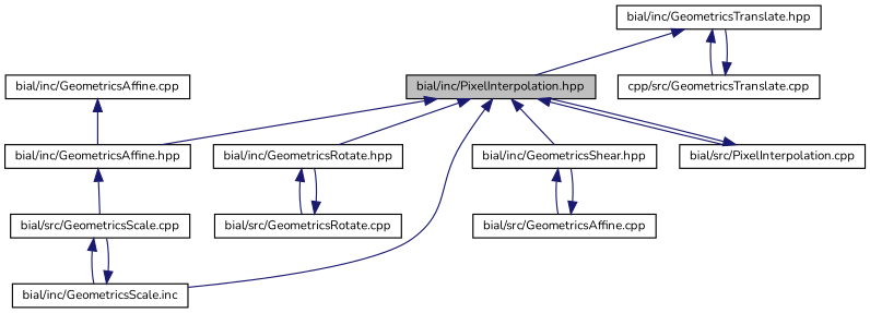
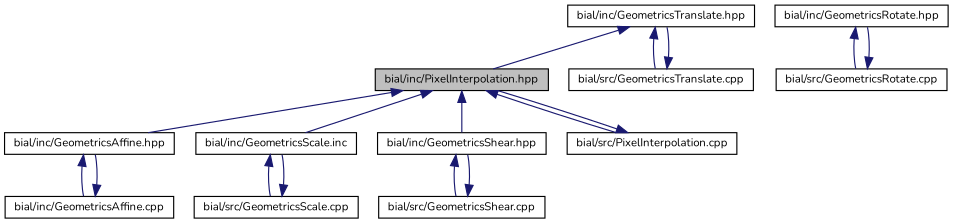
  digraph {
    fontname=Nunito
    node [color=black fillcolor=white fontname=Nunito fontsize=10 shape=record style=filled]
    edge [color=midnightblue dir=back fontname=Nunito fontsize=10 labelfontname=Helvetica labelfontsize=10 style=solid]
    n1 [fillcolor=grey75 fontcolor=black height=0.2 label="bial/inc/PixelInterpolation.hpp" width=0.4]
    n2 [height=0.2 label="bial/inc/GeometricsAffine.hpp" width=0.4]
    n3 [height=0.2 label="bial/inc/GeometricsRotate.hpp" width=0.4]
    n4 [height=0.2 label="bial/inc/GeometricsScale.inc" width=0.4]
    n5 [height=0.2 label="bial/inc/GeometricsShear.hpp" width=0.4]
    n6 [height=0.2 label="bial/src/PixelInterpolation.cpp" width=0.4]
    n7 [height=0.2 label="bial/inc/GeometricsAffine.cpp" width=0.4]
    n8 [height=0.2 label="bial/src/GeometricsRotate.cpp" width=0.4]
    n9 [height=0.2 label="bial/src/GeometricsScale.cpp" width=0.4]
-   n10 [height=0.2 label="bial/src/GeometricsAffine.cpp" width=0.4]
+   n10 [height=0.2 label="bial/src/GeometricsShear.cpp" width=0.4]
    n11 [height=0.2 label="bial/inc/GeometricsTranslate.hpp" width=0.4]
-   n12 [height=0.2 label="cpp/src/GeometricsTranslate.cpp" width=0.4]
+   n12 [height=0.2 label="bial/src/GeometricsTranslate.cpp" width=0.4]
    n1 -> n2
-   n1 -> n3
    n1 -> n4
    n1 -> n5
    n1 -> n6
-   n2 -> n9
+   n2 -> n7
    n3 -> n8
    n4 -> n9
    n5 -> n10
    n6 -> n1
    n7 -> n2
    n8 -> n3
    n9 -> n4
    n10 -> n5
    n11 -> n1
    n11 -> n12
    n12 -> n11
  }
